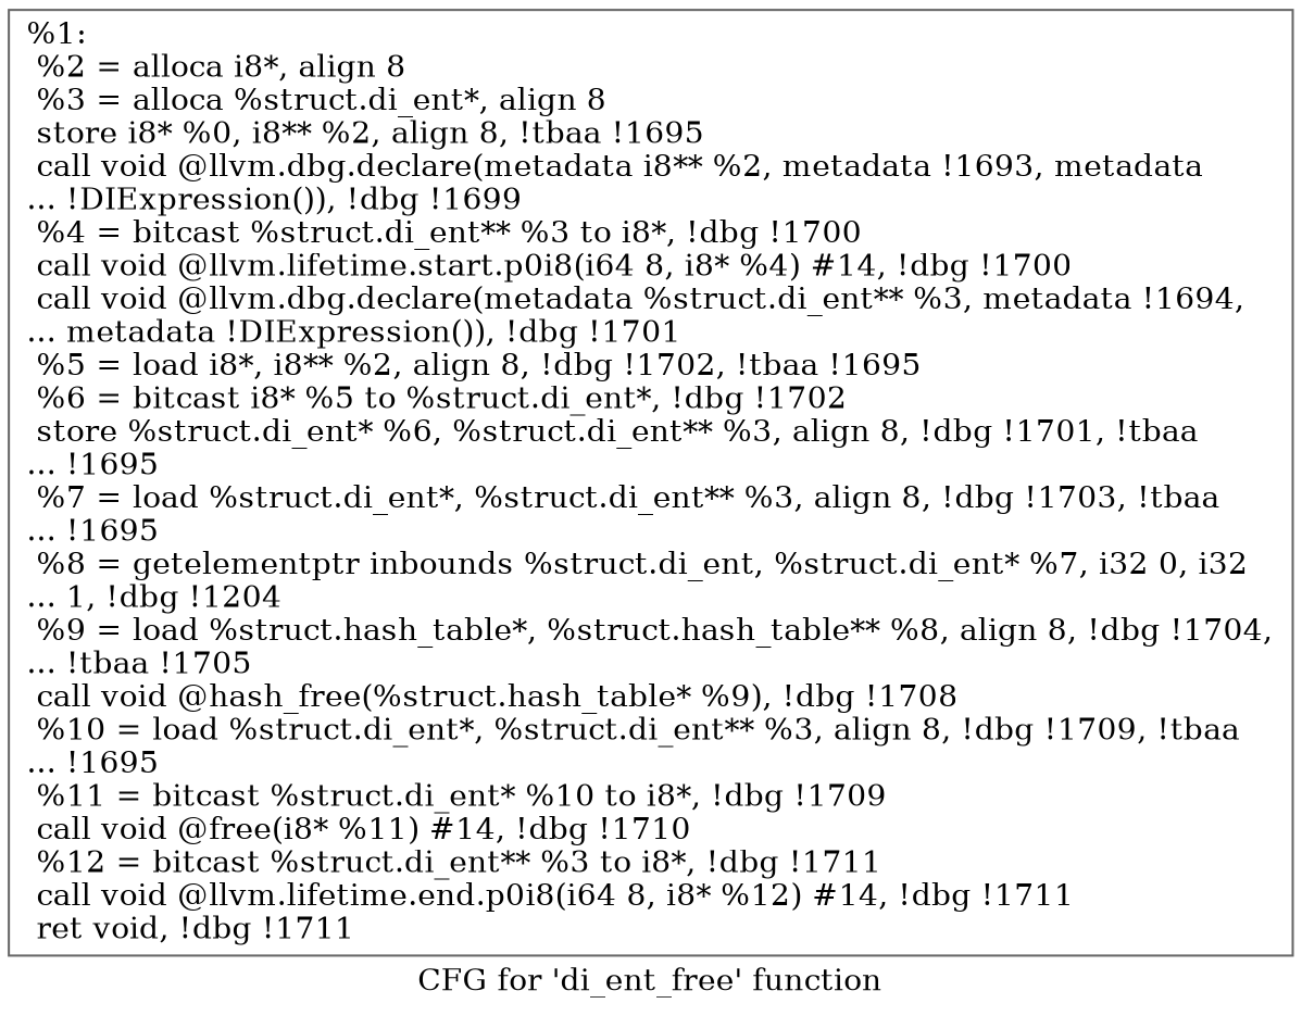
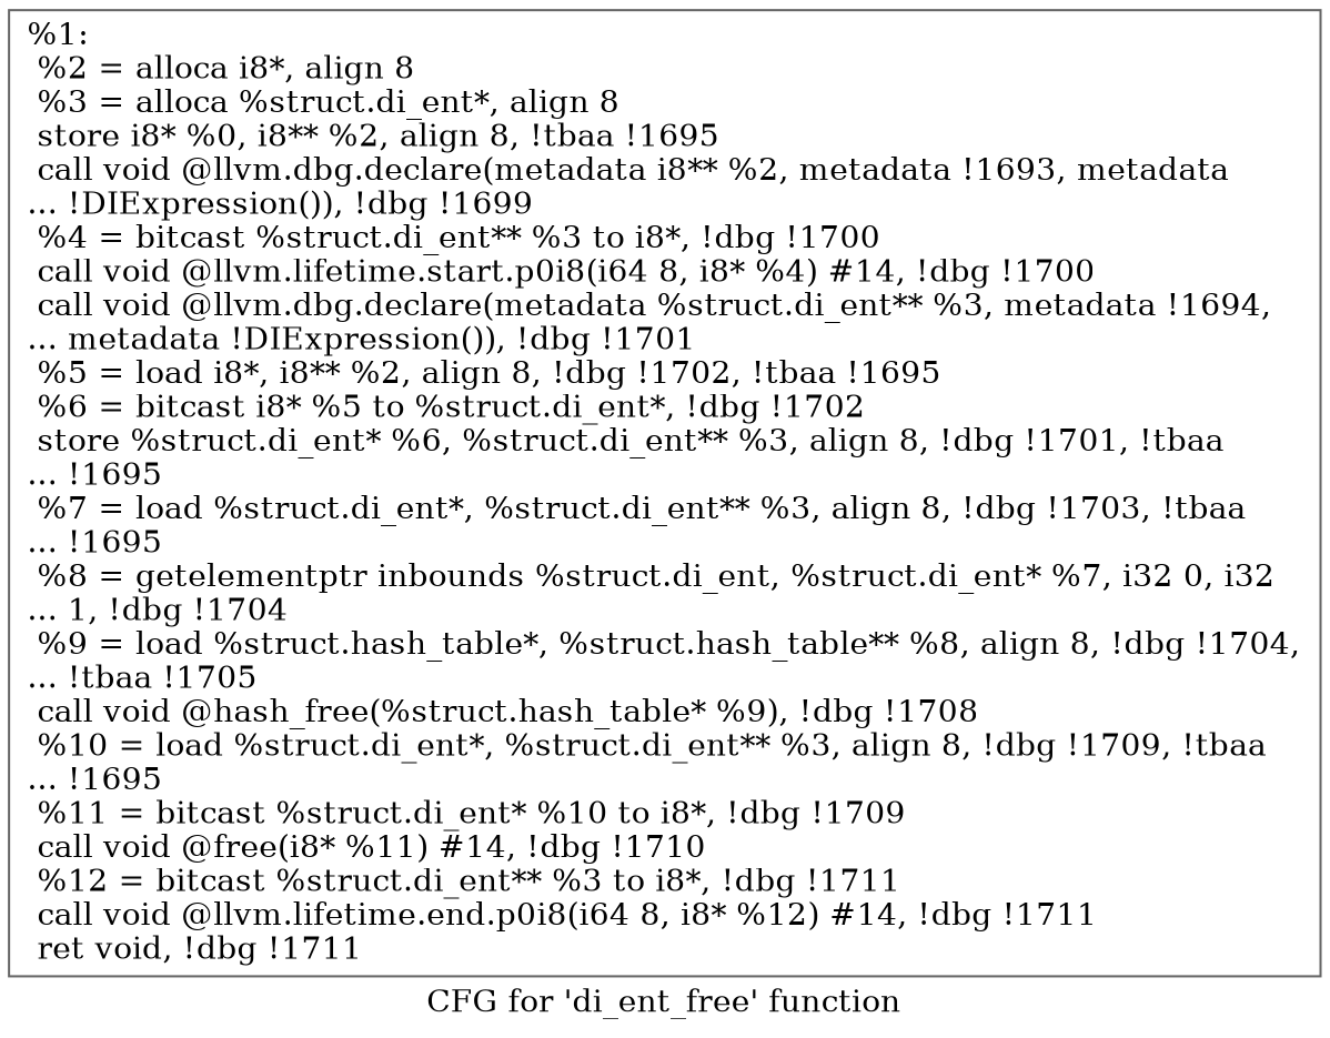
  digraph {
    label="CFG for 'di_ent_free' function"
-   n1 [label="{%1:\l  %2 = alloca i8*, align 8\l  %3 = alloca %struct.di_ent*, align 8\l  store i8* %0, i8** %2, align 8, !tbaa !1695\l  call void @llvm.dbg.declare(metadata i8** %2, metadata !1693, metadata\l... !DIExpression()), !dbg !1699\l  %4 = bitcast %struct.di_ent** %3 to i8*, !dbg !1700\l  call void @llvm.lifetime.start.p0i8(i64 8, i8* %4) #14, !dbg !1700\l  call void @llvm.dbg.declare(metadata %struct.di_ent** %3, metadata !1694,\l... metadata !DIExpression()), !dbg !1701\l  %5 = load i8*, i8** %2, align 8, !dbg !1702, !tbaa !1695\l  %6 = bitcast i8* %5 to %struct.di_ent*, !dbg !1702\l  store %struct.di_ent* %6, %struct.di_ent** %3, align 8, !dbg !1701, !tbaa\l... !1695\l  %7 = load %struct.di_ent*, %struct.di_ent** %3, align 8, !dbg !1703, !tbaa\l... !1695\l  %8 = getelementptr inbounds %struct.di_ent, %struct.di_ent* %7, i32 0, i32\l... 1, !dbg !1204\l  %9 = load %struct.hash_table*, %struct.hash_table** %8, align 8, !dbg !1704,\l... !tbaa !1705\l  call void @hash_free(%struct.hash_table* %9), !dbg !1708\l  %10 = load %struct.di_ent*, %struct.di_ent** %3, align 8, !dbg !1709, !tbaa\l... !1695\l  %11 = bitcast %struct.di_ent* %10 to i8*, !dbg !1709\l  call void @free(i8* %11) #14, !dbg !1710\l  %12 = bitcast %struct.di_ent** %3 to i8*, !dbg !1711\l  call void @llvm.lifetime.end.p0i8(i64 8, i8* %12) #14, !dbg !1711\l  ret void, !dbg !1711\l}" shape=record color=gray40]
+   n1 [label="{%1:\l  %2 = alloca i8*, align 8\l  %3 = alloca %struct.di_ent*, align 8\l  store i8* %0, i8** %2, align 8, !tbaa !1695\l  call void @llvm.dbg.declare(metadata i8** %2, metadata !1693, metadata\l... !DIExpression()), !dbg !1699\l  %4 = bitcast %struct.di_ent** %3 to i8*, !dbg !1700\l  call void @llvm.lifetime.start.p0i8(i64 8, i8* %4) #14, !dbg !1700\l  call void @llvm.dbg.declare(metadata %struct.di_ent** %3, metadata !1694,\l... metadata !DIExpression()), !dbg !1701\l  %5 = load i8*, i8** %2, align 8, !dbg !1702, !tbaa !1695\l  %6 = bitcast i8* %5 to %struct.di_ent*, !dbg !1702\l  store %struct.di_ent* %6, %struct.di_ent** %3, align 8, !dbg !1701, !tbaa\l... !1695\l  %7 = load %struct.di_ent*, %struct.di_ent** %3, align 8, !dbg !1703, !tbaa\l... !1695\l  %8 = getelementptr inbounds %struct.di_ent, %struct.di_ent* %7, i32 0, i32\l... 1, !dbg !1704\l  %9 = load %struct.hash_table*, %struct.hash_table** %8, align 8, !dbg !1704,\l... !tbaa !1705\l  call void @hash_free(%struct.hash_table* %9), !dbg !1708\l  %10 = load %struct.di_ent*, %struct.di_ent** %3, align 8, !dbg !1709, !tbaa\l... !1695\l  %11 = bitcast %struct.di_ent* %10 to i8*, !dbg !1709\l  call void @free(i8* %11) #14, !dbg !1710\l  %12 = bitcast %struct.di_ent** %3 to i8*, !dbg !1711\l  call void @llvm.lifetime.end.p0i8(i64 8, i8* %12) #14, !dbg !1711\l  ret void, !dbg !1711\l}" shape=record color=gray40]
  }
